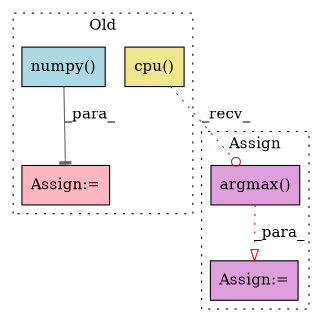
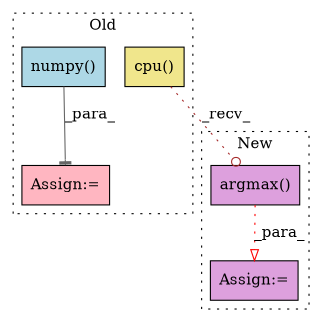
  digraph {
    node [a=75 fillcolor=plum l=3 s=3353 shape=box style=filled]
    edge [style=dotted]
    n1 [fillcolor=lightblue l=29 label="numpy()"]
    n2 [fillcolor=khaki l=21 label="cpu()"]
    n3 [a=68 fillcolor=lightpink label="Assign:=" s=3350]
    n4 [l="13,9" label="argmax()" s="3578,3592"]
    n5 [a=68 label="Assign:=" s=3575]
    subgraph cluster_1 {
      label=Old
      style=dotted
      n1
      n2
      n3
    }
    subgraph cluster_2 {
-     label=Assign
+     label=New
      style=dotted
      n4
      n5
    }
    n1 -> n3 [arrowhead=tee color=gray40 label=_para_ style=solid]
    n2 -> n4 [arrowhead=odot color=brown label=_recv_]
    n4 -> n5 [arrowhead=onormal color=red label=_para_]
  }
